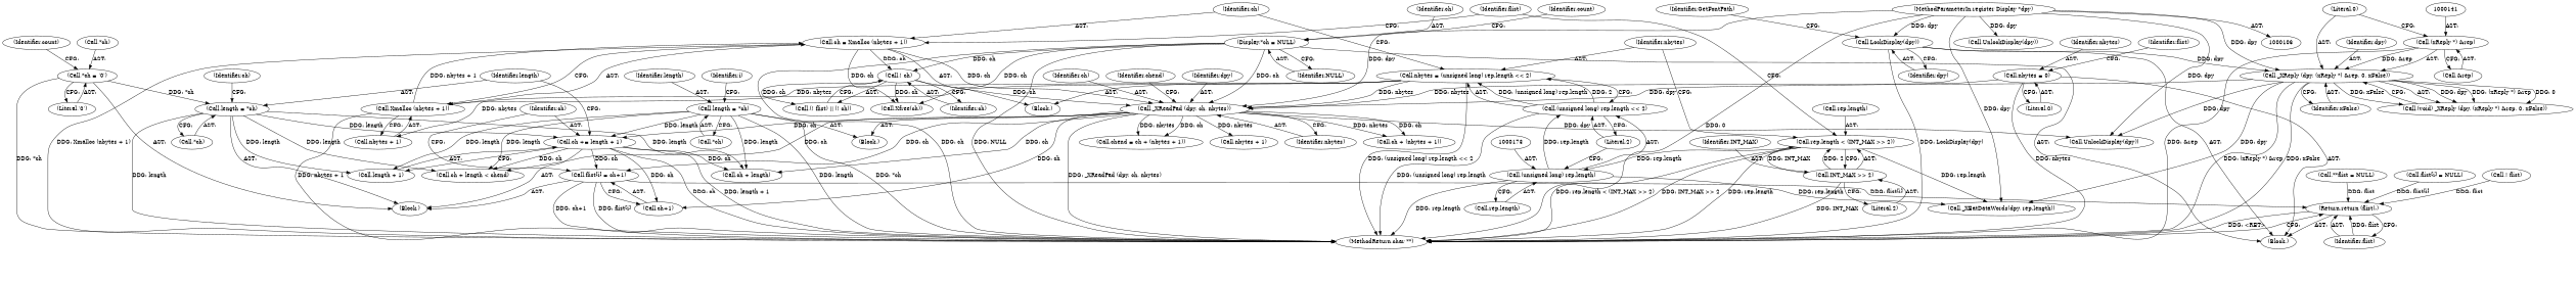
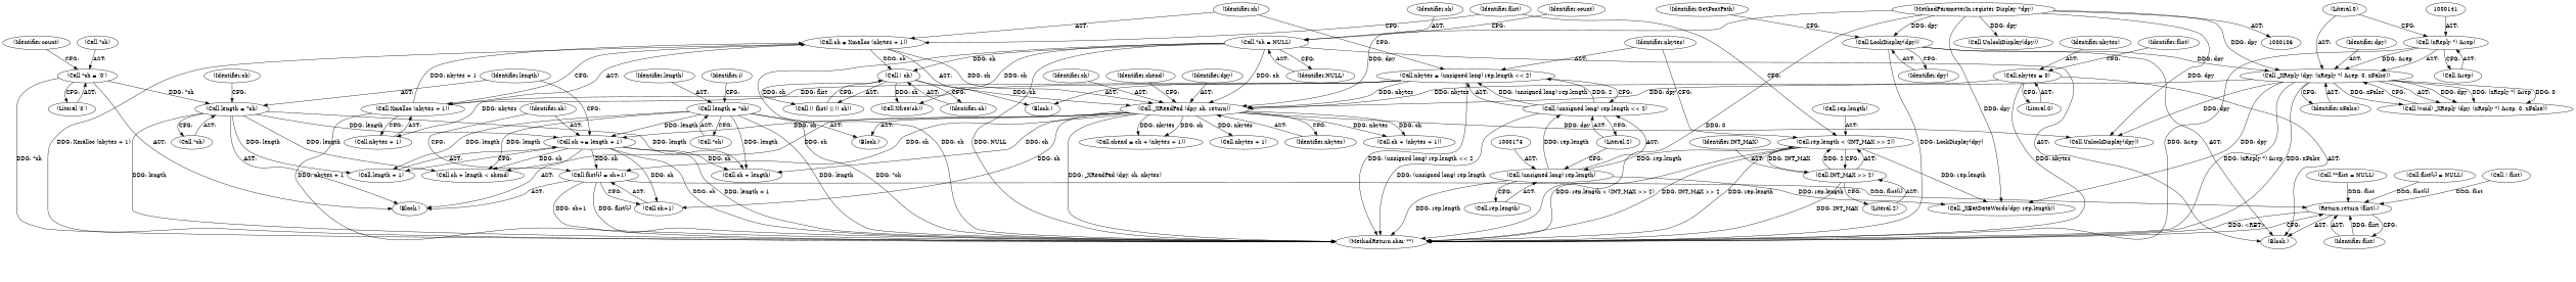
  digraph {
    n1 [label="(Call,flist[i] = ch+1)"]
    n2 [label="(Return,return (flist);)"]
    n3 [label="(Call,ch+1)"]
    n4 [label="(Block,)"]
    n5 [label="(MethodReturn,char **)"]
    n6 [label="(Block,)"]
    n7 [label="(Identifier,flist)"]
    n8 [label="(Call,ch += length + 1)"]
    n9 [label="(Call,ch + length)"]
    n10 [label="(Call,ch + length < chend)"]
    n11 [label="(Call,length + 1)"]
    n12 [label="(Call,length = *ch)"]
    n13 [label="(Call,*ch)"]
    n14 [label="(Block,)"]
    n15 [label="(Call,length = *ch)"]
    n16 [label="(Call,*ch)"]
    n17 [label="(Call,*ch = '\0')"]
    n18 [label="(Literal,'\0')"]
-   n19 [label="(Call,_XReadPad (dpy, ch, nbytes))"]
+   n19 [label="(Call,_XReadPad (dpy, ch, return))"]
    n20 [label="(Call,chend = ch + (nbytes + 1))"]
    n21 [label="(Call,nbytes + 1)"]
    n22 [label="(Call,UnlockDisplay(dpy))"]
    n23 [label="(Identifier,nbytes)"]
    n24 [label="(Call,ch + (nbytes + 1))"]
    n25 [label="(Call,_XReply (dpy, (xReply *) &rep, 0, xFalse))"]
    n26 [label="(Call,_XEatDataWords(dpy, rep.length))"]
    n27 [label="(Identifier,xFalse)"]
    n28 [label="(Call,(void) _XReply (dpy, (xReply *) &rep, 0, xFalse))"]
    n29 [label="(Call,LockDisplay(dpy))"]
    n30 [label="(Identifier,dpy)"]
    n31 [label="(MethodParameterIn,register Display *dpy)"]
    n32 [label="(Call,UnlockDisplay(dpy))"]
    1000106
    n34 [label="(Call,(xReply *) &rep)"]
    n35 [label="(Call,&rep)"]
    n36 [label="(Call,ch = Xmalloc (nbytes + 1))"]
    n37 [label="(Call,Xmalloc (nbytes + 1))"]
    n38 [label="(Call,! ch)"]
    n39 [label="(Call,Xfree(ch))"]
    n40 [label="(Block,)"]
    n41 [label="(Call,nbytes + 1)"]
    n42 [label="(Call,(! flist) || (! ch))"]
    n43 [label="(Identifier,ch)"]
    n44 [label="(Call,nbytes = (unsigned long) rep.length << 2)"]
    n45 [label="(Call,(unsigned long) rep.length << 2)"]
    n46 [label="(Literal,2)"]
    n47 [label="(Call,(unsigned long) rep.length)"]
    n48 [label="(Call,rep.length)"]
    n49 [label="(Call,rep.length < (INT_MAX >> 2))"]
    n50 [label="(Call,INT_MAX >> 2)"]
    n51 [label="(Literal,2)"]
-   n52 [label="(Display,*ch = NULL)"]
+   n52 [label="(Call,*ch = NULL)"]
    n53 [label="(Identifier,NULL)"]
    n54 [label="(Call,nbytes = 0)"]
    n55 [label="(Literal,0)"]
    n56 [label="(Identifier,ch)"]
    n57 [label="(Identifier,dpy)"]
    n58 [label="(Identifier,count)"]
    n59 [label="(Identifier,flist)"]
    n60 [label="(Identifier,ch)"]
    n61 [label="(Call,**flist = NULL)"]
    n62 [label="(Identifier,nbytes)"]
    n63 [label="(Call,rep.length)"]
    n64 [label="(Identifier,length)"]
    n65 [label="(Identifier,ch)"]
    n66 [label="(Identifier,ch)"]
    n67 [label="(Identifier,chend)"]
    n68 [label="(Call,*ch)"]
    n69 [label="(Identifier,ch)"]
    n70 [label="(Literal,0)"]
    n71 [label="(Identifier,count)"]
    n72 [label="(Identifier,dpy)"]
    n73 [label="(Identifier,flist)"]
    n74 [label="(Call,flist[i] = NULL)"]
    n75 [label="(Identifier,i)"]
    n76 [label="(Identifier,INT_MAX)"]
    n77 [label="(Identifier,length)"]
    n78 [label="(Identifier,nbytes)"]
    n79 [label="(Call,! flist)"]
    n80 [label="(Identifier,GetFontPath)"]
    1000141
    1000173
    n1 -> n2 [label="DDG: flist[i]"]
    n1 -> n3 [label="CFG: "]
    n1 -> n4 [label="AST: "]
    n1 -> n5 [label="DDG: ch+1"]
    n1 -> n5 [label="DDG: flist[i]"]
    n2 -> n5 [label="DDG: <RET>"]
    n2 -> n6 [label="AST: "]
    n2 -> n7 [label="CFG: "]
    n3 -> n1 [label="AST: "]
    n5 -> n2 [label="CFG: "]
    n7 -> n2 [label="AST: "]
    n7 -> n2 [label="DDG: flist"]
    n8 -> n1 [label="DDG: ch"]
    n8 -> n3 [label="DDG: ch"]
    n8 -> n4 [label="AST: "]
    n8 -> n5 [label="DDG: length + 1"]
    n8 -> n5 [label="DDG: ch"]
    n8 -> n9 [label="DDG: ch"]
    n8 -> n10 [label="DDG: ch"]
    n8 -> n11 [label="CFG: "]
    n11 -> n8 [label="AST: "]
    n12 -> n5 [label="DDG: length"]
    n12 -> n5 [label="DDG: *ch"]
    n12 -> n8 [label="DDG: length"]
    n12 -> n9 [label="DDG: length"]
    n12 -> n10 [label="DDG: length"]
    n12 -> n11 [label="DDG: length"]
    n12 -> n13 [label="CFG: "]
    n12 -> n14 [label="AST: "]
    n13 -> n12 [label="AST: "]
    n15 -> n4 [label="AST: "]
    n15 -> n5 [label="DDG: length"]
    n15 -> n8 [label="DDG: length"]
    n15 -> n9 [label="DDG: length"]
    n15 -> n10 [label="DDG: length"]
    n15 -> n11 [label="DDG: length"]
    n15 -> n16 [label="CFG: "]
    n16 -> n15 [label="AST: "]
    n17 -> n4 [label="AST: "]
    n17 -> n5 [label="DDG: *ch"]
    n17 -> n15 [label="DDG: *ch"]
    n17 -> n18 [label="CFG: "]
    n18 -> n17 [label="AST: "]
    n19 -> n1 [label="DDG: ch"]
    n19 -> n3 [label="DDG: ch"]
    n19 -> n5 [label="DDG: _XReadPad (dpy, ch, nbytes)"]
    n19 -> n8 [label="DDG: ch"]
    n19 -> n9 [label="DDG: ch"]
    n19 -> n10 [label="DDG: ch"]
    n19 -> n14 [label="AST: "]
    n19 -> n20 [label="DDG: ch"]
    n19 -> n20 [label="DDG: nbytes"]
    n19 -> n21 [label="DDG: nbytes"]
    n19 -> n22 [label="DDG: dpy"]
    n19 -> n23 [label="CFG: "]
    n19 -> n24 [label="DDG: ch"]
    n19 -> n24 [label="DDG: nbytes"]
    n23 -> n19 [label="AST: "]
    n25 -> n5 [label="DDG: (xReply *) &rep"]
    n25 -> n5 [label="DDG: xFalse"]
    n25 -> n19 [label="DDG: dpy"]
    n25 -> n22 [label="DDG: dpy"]
    n25 -> n26 [label="DDG: dpy"]
    n25 -> n27 [label="CFG: "]
    n25 -> n28 [label="AST: "]
    n25 -> n28 [label="DDG: dpy"]
    n25 -> n28 [label="DDG: (xReply *) &rep"]
    n25 -> n28 [label="DDG: 0"]
    n25 -> n28 [label="DDG: xFalse"]
    n27 -> n25 [label="AST: "]
    n28 -> n25 [label="CFG: "]
    n29 -> n5 [label="DDG: LockDisplay(dpy)"]
    n29 -> n6 [label="AST: "]
    n29 -> n25 [label="DDG: dpy"]
    n29 -> n30 [label="CFG: "]
    n30 -> n29 [label="AST: "]
    n31 -> n5 [label="DDG: 0"]
    n31 -> n19 [label="DDG: dpy"]
    n31 -> n22 [label="DDG: dpy"]
    n31 -> n25 [label="DDG: dpy"]
    n31 -> n26 [label="DDG: dpy"]
    n31 -> n29 [label="DDG: dpy"]
    n31 -> n32 [label="DDG: dpy"]
    n31 -> 1000106 [label="AST: "]
    n34 -> n5 [label="DDG: &rep"]
    n34 -> n25 [label="AST: "]
    n34 -> n25 [label="DDG: &rep"]
    n34 -> n35 [label="CFG: "]
    n35 -> n34 [label="AST: "]
    n36 -> n5 [label="DDG: Xmalloc (nbytes + 1)"]
    n36 -> n19 [label="DDG: ch"]
    n36 -> n37 [label="CFG: "]
    n36 -> n38 [label="DDG: ch"]
-   n36 -> n39 [label="DDG: ch"]
    n36 -> n40 [label="AST: "]
    n37 -> n5 [label="DDG: nbytes + 1"]
    n37 -> n36 [label="AST: "]
    n37 -> n36 [label="DDG: nbytes + 1"]
    n37 -> n41 [label="CFG: "]
    n38 -> n19 [label="DDG: ch"]
    n38 -> n39 [label="DDG: ch"]
    n38 -> n42 [label="AST: "]
    n38 -> n42 [label="DDG: ch"]
    n38 -> n43 [label="CFG: "]
    n41 -> n37 [label="AST: "]
    n42 -> n38 [label="CFG: "]
    n43 -> n38 [label="AST: "]
    n44 -> n5 [label="DDG: (unsigned long) rep.length << 2"]
    n44 -> n19 [label="DDG: nbytes"]
-   n44 -> n37 [label="DDG: nbytes"]
+   n44 -> n37 [label="DDG: flist"]
    n44 -> n40 [label="AST: "]
    n44 -> n41 [label="DDG: nbytes"]
    n44 -> n45 [label="CFG: "]
    n45 -> n5 [label="DDG: (unsigned long) rep.length"]
    n45 -> n44 [label="AST: "]
    n45 -> n44 [label="DDG: (unsigned long) rep.length"]
    n45 -> n44 [label="DDG: 2"]
    n45 -> n46 [label="CFG: "]
    n46 -> n45 [label="AST: "]
    n46 -> n47 [label="CFG: "]
    n47 -> n5 [label="DDG: rep.length"]
    n47 -> n26 [label="DDG: rep.length"]
    n47 -> n45 [label="AST: "]
    n47 -> n45 [label="DDG: rep.length"]
    n47 -> n48 [label="CFG: "]
    n48 -> n47 [label="AST: "]
    n49 -> n5 [label="DDG: rep.length"]
    n49 -> n5 [label="DDG: rep.length < (INT_MAX >> 2)"]
    n49 -> n5 [label="DDG: INT_MAX >> 2"]
    n49 -> n26 [label="DDG: rep.length"]
    n49 -> n47 [label="DDG: rep.length"]
    n49 -> n50 [label="CFG: "]
    n50 -> n5 [label="DDG: INT_MAX"]
    n50 -> n49 [label="AST: "]
    n50 -> n49 [label="DDG: INT_MAX"]
    n50 -> n49 [label="DDG: 2"]
    n50 -> n51 [label="CFG: "]
    n51 -> n50 [label="AST: "]
    n52 -> n5 [label="DDG: ch"]
    n52 -> n5 [label="DDG: NULL"]
    n52 -> n6 [label="AST: "]
    n52 -> n19 [label="DDG: ch"]
    n52 -> n38 [label="DDG: ch"]
    n52 -> n39 [label="DDG: ch"]
    n52 -> n53 [label="CFG: "]
    n53 -> n52 [label="AST: "]
    n54 -> n5 [label="DDG: nbytes"]
    n54 -> n6 [label="AST: "]
    n54 -> n19 [label="DDG: nbytes"]
    n54 -> n55 [label="CFG: "]
    n55 -> n54 [label="AST: "]
    n56 -> n52 [label="AST: "]
    n57 -> n19 [label="AST: "]
    n58 -> n52 [label="CFG: "]
    n59 -> n36 [label="CFG: "]
    n59 -> n49 [label="CFG: "]
    n60 -> n36 [label="AST: "]
    n60 -> n44 [label="CFG: "]
    n61 -> n2 [label="DDG: flist"]
    n62 -> n54 [label="AST: "]
    n63 -> n49 [label="AST: "]
    n64 -> n12 [label="AST: "]
    n65 -> n15 [label="CFG: "]
    n66 -> n19 [label="AST: "]
    n67 -> n19 [label="CFG: "]
    n68 -> n17 [label="AST: "]
    n69 -> n1 [label="CFG: "]
    n69 -> n8 [label="AST: "]
    n70 -> n25 [label="AST: "]
    n70 -> n34 [label="CFG: "]
    n71 -> n17 [label="CFG: "]
    n72 -> n25 [label="AST: "]
    n73 -> n54 [label="CFG: "]
    n74 -> n2 [label="DDG: flist[i]"]
    n75 -> n12 [label="CFG: "]
    n76 -> n50 [label="AST: "]
    n77 -> n8 [label="CFG: "]
    n77 -> n15 [label="AST: "]
    n78 -> n44 [label="AST: "]
    n78 -> n49 [label="CFG: "]
    n79 -> n2 [label="DDG: flist"]
    n80 -> n29 [label="CFG: "]
    1000141 -> n34 [label="AST: "]
    1000173 -> n47 [label="AST: "]
  }
